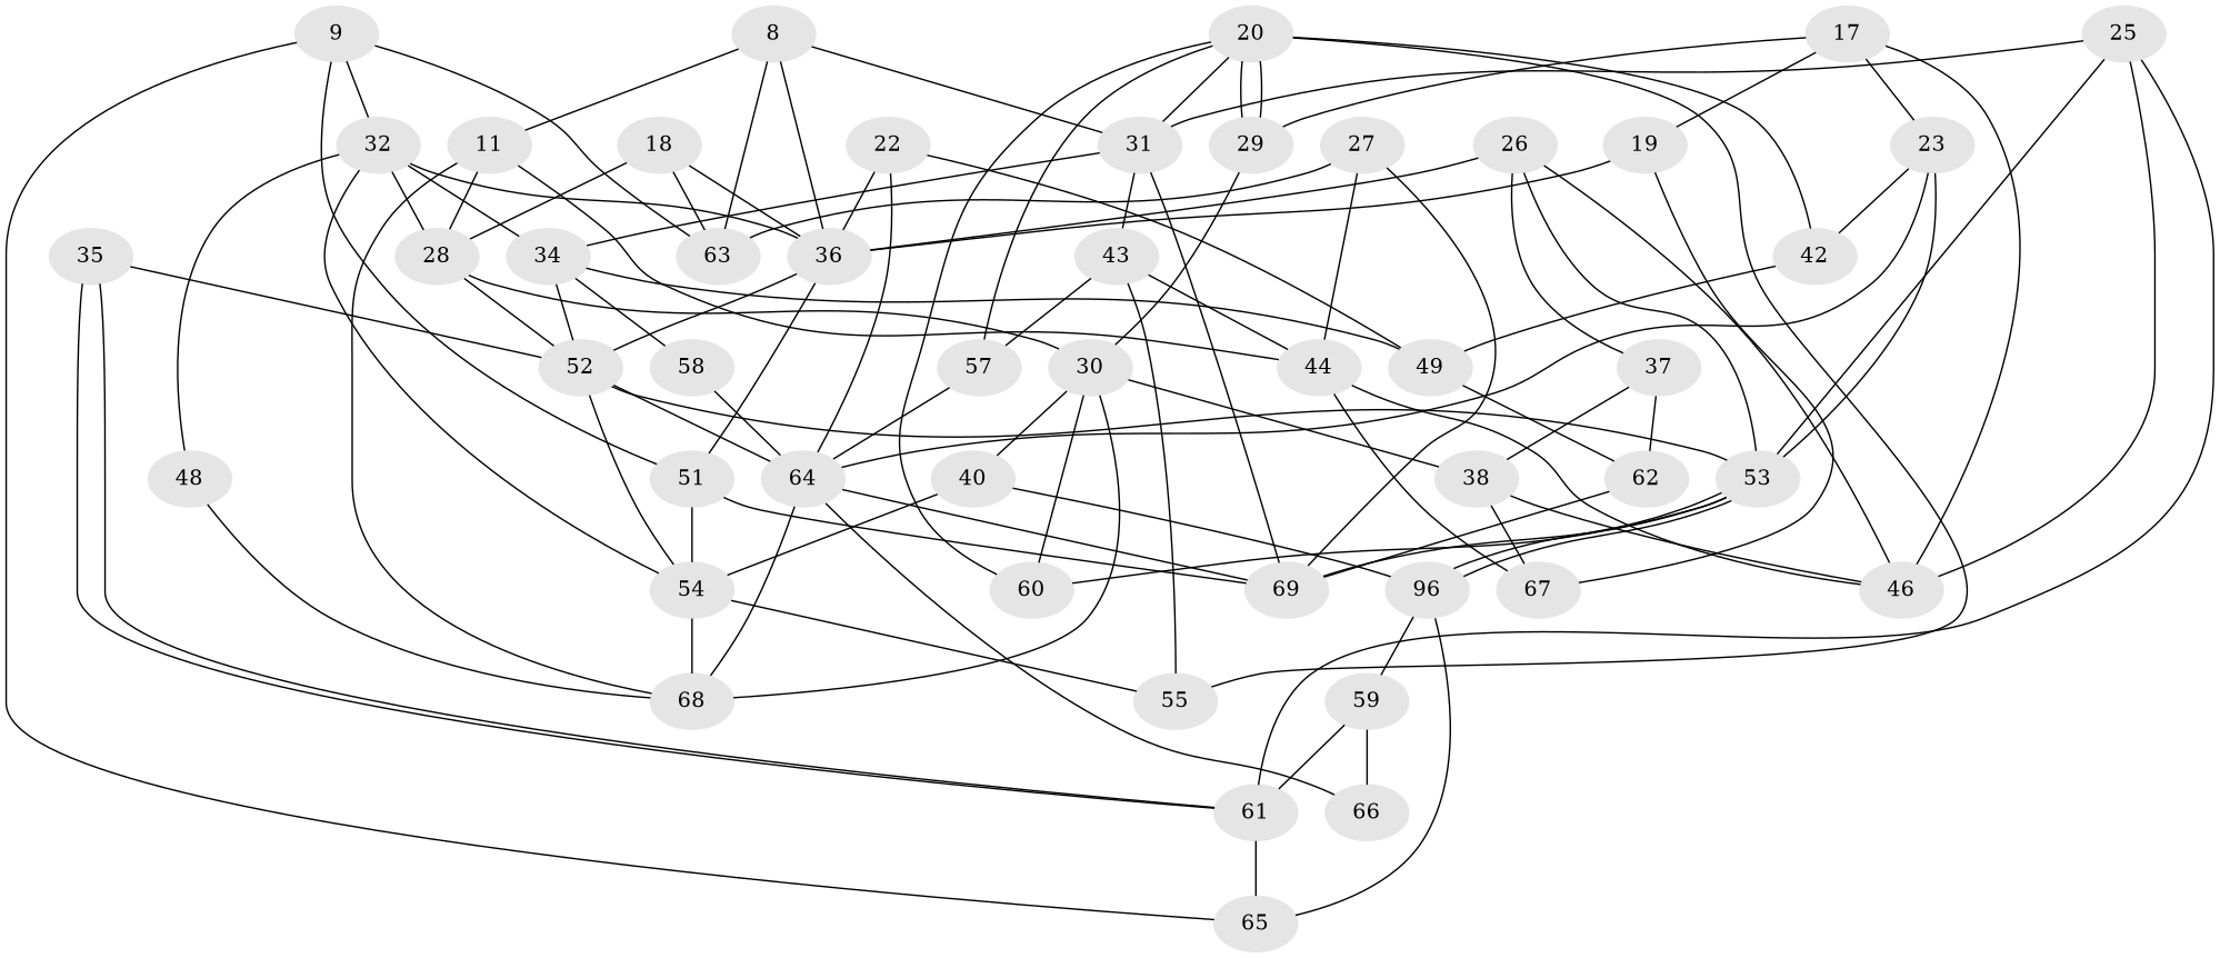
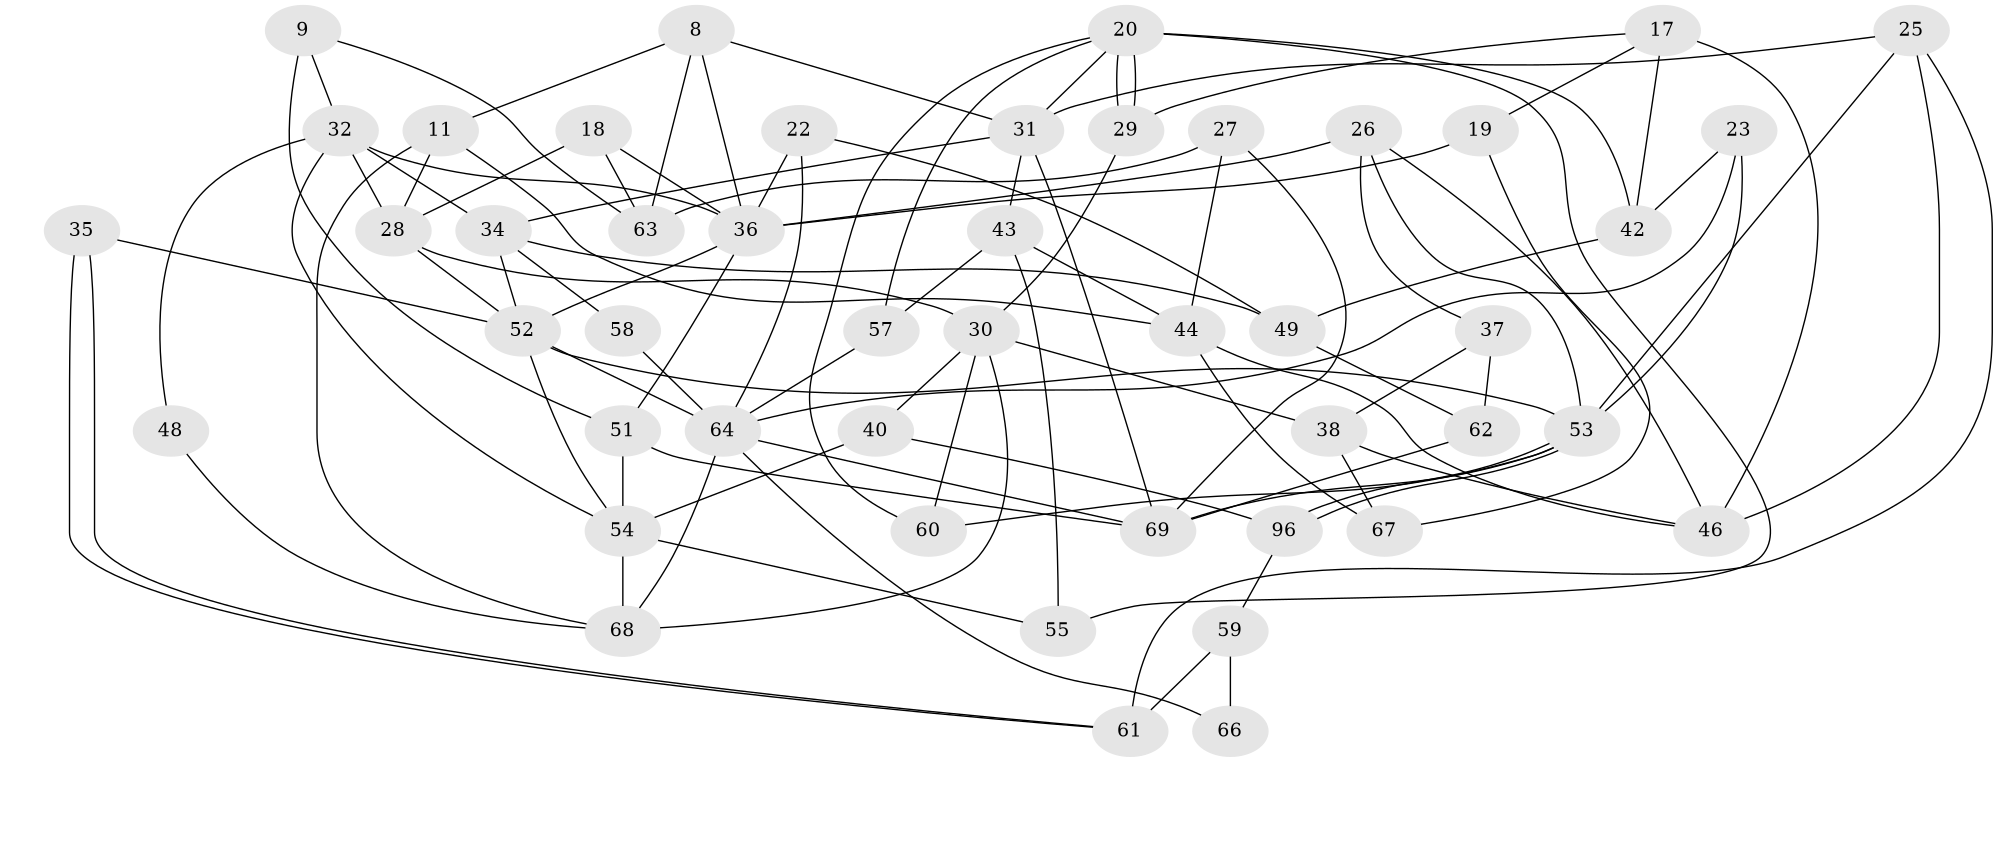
  graph {
    node [color=gray90 style=filled]
    8
    11
    31 [super="+21"]
    36 [super="+12+33"]
    63
    28
    44 [super="+7"]
    68
    69 [super="+50"]
    34
    43
    51
    52 [super="+45"]
    9 [super="+2"]
    32
-   65
    30 [super="+10"]
    48
    54
    46 [super="+16"]
    67
    17
    19
    29
    42 [super="+41"]
    49 [super="+47"]
    18
    20 [super="+3"]
    55 [super="+5"]
    57
    60
    64 [super="+4+24"]
    22
    62
    66
    23
    53 [super="+14+15"]
    n38 [label=96]
    25
    61
    26
    37 [super="+13"]
    38
    27
    40
    58
    35
    59 [super="+39"]
    8 -- 11
    8 -- 31
    8 -- 36
    8 -- 63
    11 -- 28
    11 -- 44
    11 -- 68
    31 -- 69 [weight=2]
    31 -- 34
    31 -- 43
    36 -- 51
    36 -- 52 [weight=3]
    28 -- 52
    28 -- 30
    44 -- 46
    44 -- 67
    34 -- 52
    34 -- 49
    34 -- 58
    43 -- 44 [weight=2]
    43 -- 55
    43 -- 57
    51 -- 69
    51 -- 54
    52 -- 54
    52 -- 64
    52 -- 53
    9 -- 63
    9 -- 51
    9 -- 32
-   9 -- 65
    32 -- 36
    32 -- 28
    32 -- 34
    32 -- 48
    32 -- 54
    30 -- 68
    30 -- 60 [weight=2]
    30 -- 38
    30 -- 40
    48 -- 68
    54 -- 68
    54 -- 55
    17 -- 46
    17 -- 19
    17 -- 29
-   17 -- 23
+   17 -- 42
    19 -- 36
    19 -- 67
    29 -- 30
    42 -- 49 [weight=2]
    49 -- 62
    18 -- 36
    18 -- 63
    18 -- 28
    20 -- 31
    20 -- 29
    20 -- 29
    20 -- 42 [weight=2]
    20 -- 55
    20 -- 57
    20 -- 60
    57 -- 64
    64 -- 68
    64 -- 69
    64 -- 66
    22 -- 36 [weight=2]
    22 -- 49
    22 -- 64
    62 -- 69 [weight=2]
    23 -- 42
    23 -- 64
    23 -- 53
    53 -- 69
    53 -- 60
    53 -- n38
    53 -- n38
-   n38 -- 65
    n38 -- 59
    25 -- 31
    25 -- 46
    25 -- 53
    25 -- 61
-   61 -- 65
    26 -- 36
    26 -- 46
    26 -- 53
    26 -- 37
    37 -- 62 [weight=2]
    37 -- 38 [weight=2]
    38 -- 46
    38 -- 67
    27 -- 63
    27 -- 44
    27 -- 69
    40 -- 54
    40 -- n38
    58 -- 64
    35 -- 52
    35 -- 61
    35 -- 61
    59 -- 66
    59 -- 61 [weight=2]
  }
